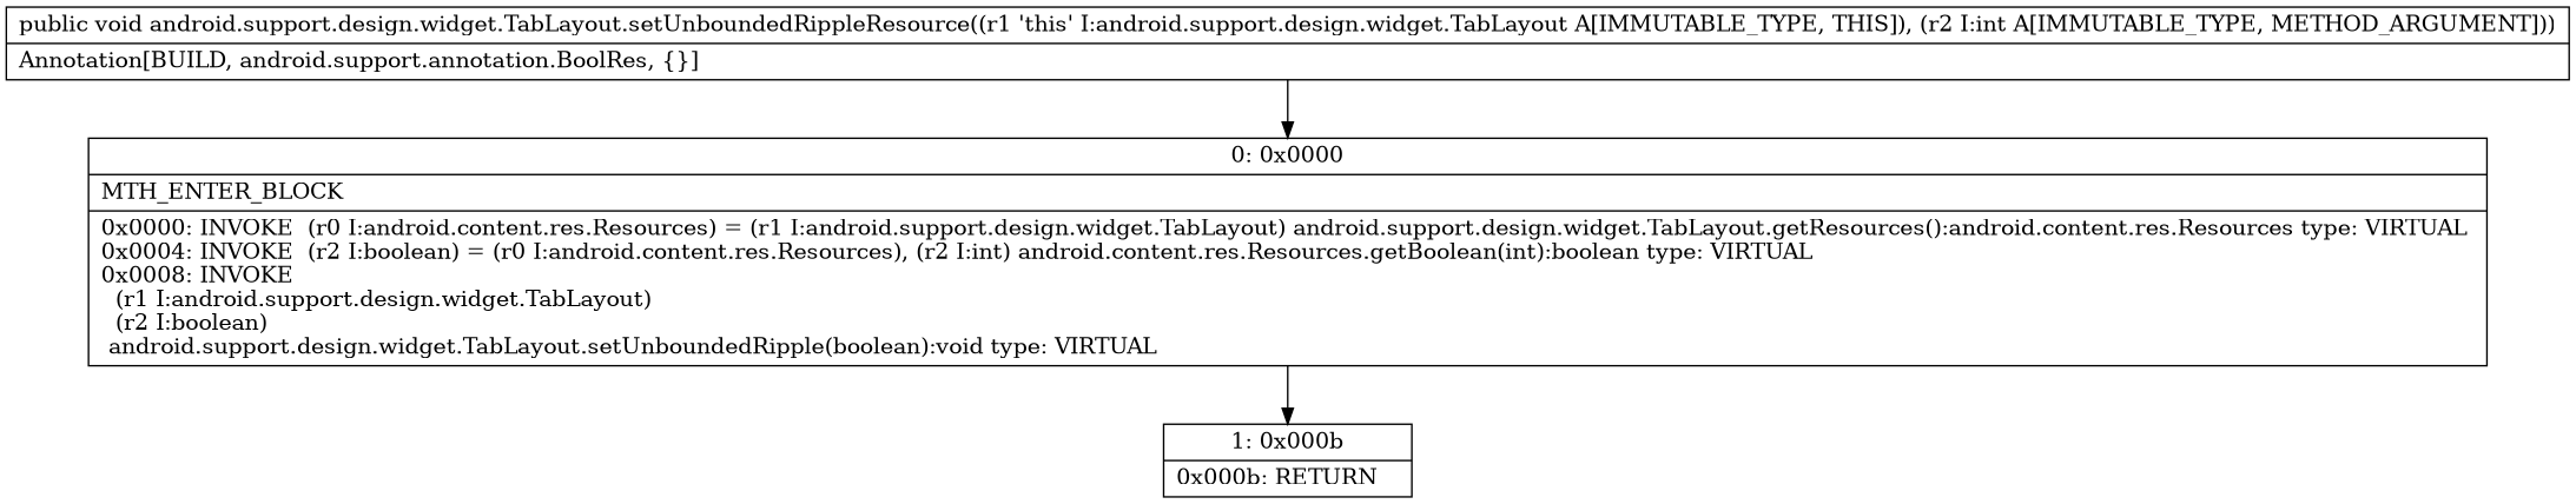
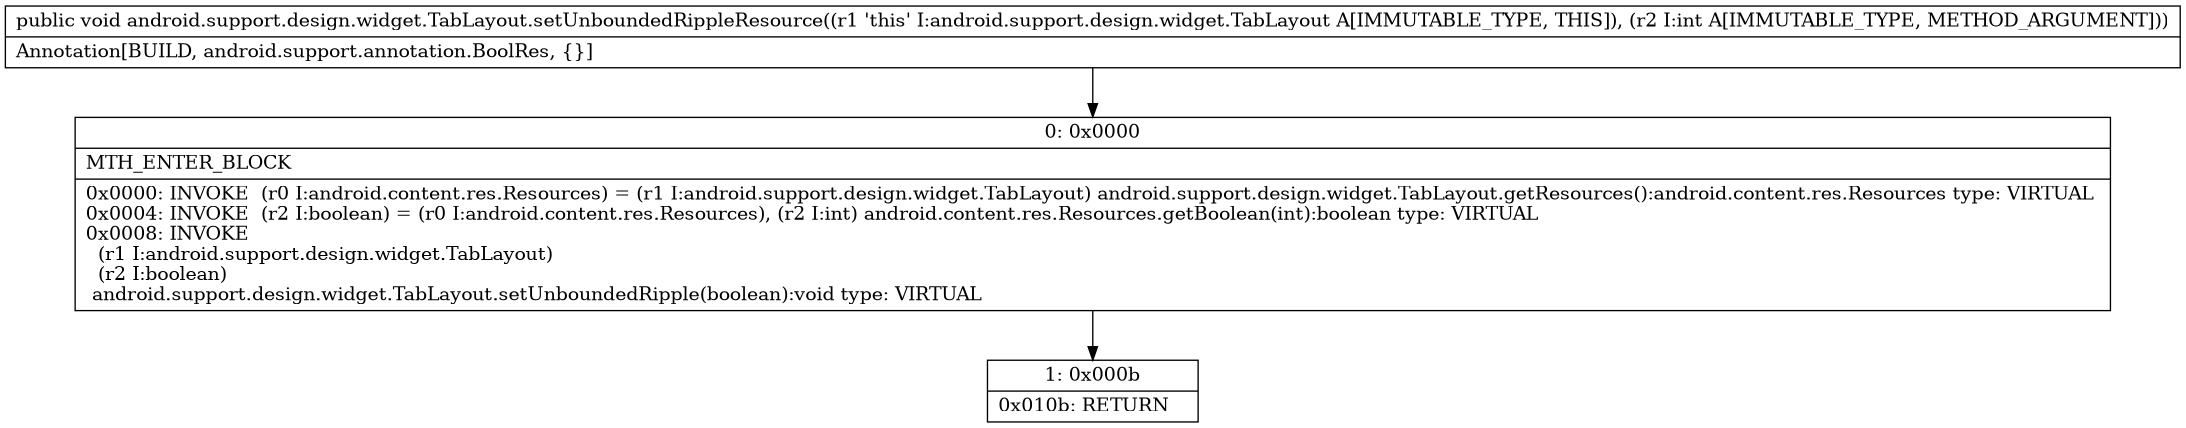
  digraph {
    node [shape=record]
    n1 [label="{0\:\ 0x0000|MTH_ENTER_BLOCK\l|0x0000: INVOKE  (r0 I:android.content.res.Resources) = (r1 I:android.support.design.widget.TabLayout) android.support.design.widget.TabLayout.getResources():android.content.res.Resources type: VIRTUAL \l0x0004: INVOKE  (r2 I:boolean) = (r0 I:android.content.res.Resources), (r2 I:int) android.content.res.Resources.getBoolean(int):boolean type: VIRTUAL \l0x0008: INVOKE  \l  (r1 I:android.support.design.widget.TabLayout)\l  (r2 I:boolean)\l android.support.design.widget.TabLayout.setUnboundedRipple(boolean):void type: VIRTUAL \l}"]
-   n2 [label="{1\:\ 0x000b|0x000b: RETURN   \l}"]
+   n2 [label="{1\:\ 0x000b|0x010b: RETURN   \l}"]
    n3 [label="{public void android.support.design.widget.TabLayout.setUnboundedRippleResource((r1 'this' I:android.support.design.widget.TabLayout A[IMMUTABLE_TYPE, THIS]), (r2 I:int A[IMMUTABLE_TYPE, METHOD_ARGUMENT]))  | Annotation[BUILD, android.support.annotation.BoolRes, \{\}]\l}"]
    n1 -> n2
    n3 -> n1
  }
